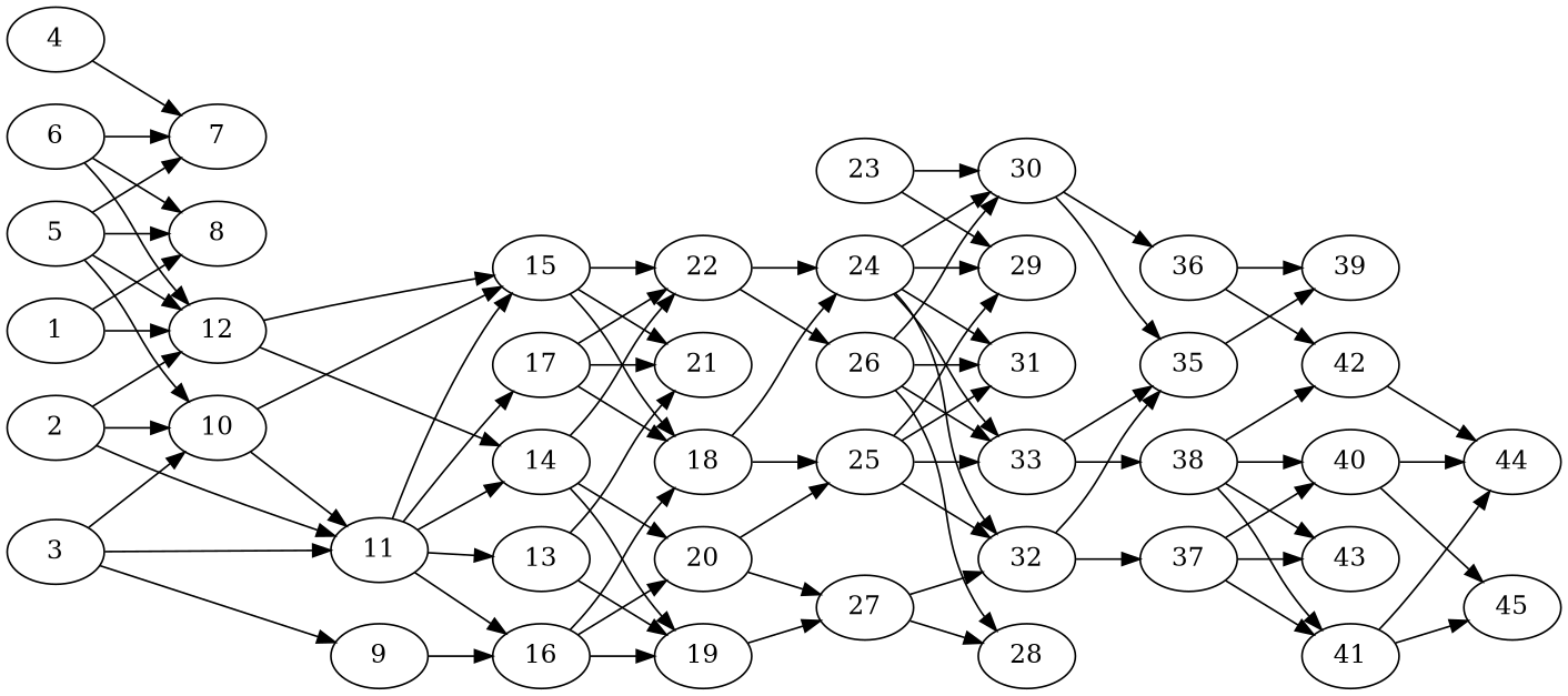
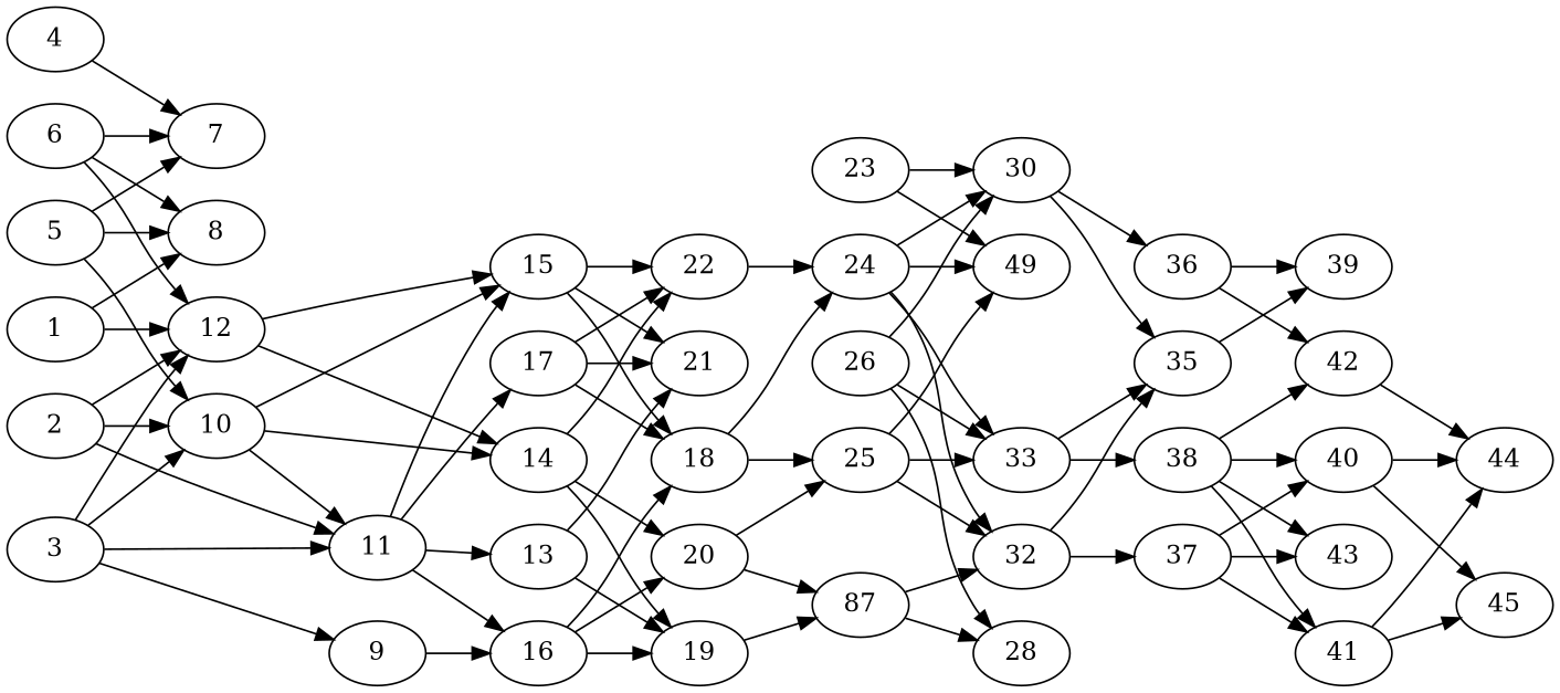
  digraph {
    rankdir=LR
    node [alpha=0.05]
    1 [alpha=0.01 expect_size=51510272]
    8 [alpha=0.08 expect_size=12307456]
    12 [alpha=0.07 expect_size=19317760]
    11 [alpha=0.11 expect_size=16788480]
    16 [alpha=0.14 expect_size=17801216]
    15 [alpha=0.03 expect_size=11329536]
    13 [alpha=0.10 expect_size=14192640]
    14 [alpha=0.10 expect_size=47635456]
    17 [alpha=0.14 expect_size=30311424]
    19 [expect_size=38988800]
    20 [alpha=0.12 expect_size=11125760]
    18 [expect_size=20812800]
    21 [alpha=0.18 expect_size=41690112]
    22 [alpha=0.08 expect_size=19880960]
    2 [alpha=0.18 expect_size=15091712]
    10 [alpha=0.13 expect_size=12887040]
    3 [alpha=0.14 expect_size=17052672]
    9 [alpha=0.08 expect_size=28893184]
    4 [expect_size=12265472]
    7 [alpha=0.16 expect_size=16031744]
    5 [alpha=0.03 expect_size=12305408]
    6 [expect_size=36699136]
-   27 [alpha=0.17 expect_size=29931520]
+   27 [alpha=0.17 expect_size=29931520 label=87]
    25 [alpha=0.03 expect_size=36692992]
    24 [alpha=0.02 expect_size=12826624]
    26 [alpha=0.18 expect_size=42978304]
    32 [alpha=0.14 expect_size=15438848]
    28 [alpha=0.19 expect_size=15002624]
-   29 [alpha=0.12 expect_size=26987520]
-   31 [alpha=0.07 expect_size=20194304]
+   29 [alpha=0.12 expect_size=26987520 label=49]
    33 [alpha=0.04 expect_size=35050496]
    30 [alpha=0.07 expect_size=39465984]
    23 [alpha=0.04 expect_size=35488768]
    35 [alpha=0.03 expect_size=48267264]
    36 [alpha=0.19 expect_size=8773632]
    37 [expect_size=50997248]
    38 [alpha=0.18 expect_size=44172288]
    39 [alpha=0.06 expect_size=42547200]
    42 [alpha=0.13 expect_size=9325568]
    43 [alpha=0.18 expect_size=41647104]
    40 [alpha=0.16 expect_size=22586368]
    41 [alpha=0.01 expect_size=39120896]
    44 [expect_size=50663424]
    45 [alpha=0.06 expect_size=31582208]
    1 -> 8
    1 -> 12
    12 -> 15
    12 -> 14
    11 -> 16
    11 -> 15
    11 -> 13
-   11 -> 14
+   10 -> 14
    11 -> 17
    16 -> 19
    16 -> 20
    16 -> 18
    15 -> 18
    15 -> 21
    15 -> 22
    13 -> 19
    13 -> 21
    14 -> 19
    14 -> 20
    14 -> 22
    17 -> 18
    17 -> 21
    17 -> 22
    19 -> 27
    20 -> 27
    20 -> 25
    18 -> 25
    18 -> 24
    22 -> 24
-   22 -> 26
    2 -> 12
    2 -> 11
    2 -> 10
    10 -> 11
    10 -> 15
-   5 -> 12
+   3 -> 12
    3 -> 11
    3 -> 10
    3 -> 9
    9 -> 16
    4 -> 7
    5 -> 8
    5 -> 10
    5 -> 7
    6 -> 8
    6 -> 12
    6 -> 7
    27 -> 32
    27 -> 28
    25 -> 32
    25 -> 29
-   25 -> 31
    25 -> 33
    24 -> 32
    24 -> 29
-   24 -> 31
    24 -> 33
    24 -> 30
    26 -> 28
-   26 -> 31
    26 -> 33
    26 -> 30
    32 -> 35
    32 -> 37
    33 -> 35
    33 -> 38
    30 -> 35
    30 -> 36
    23 -> 29
    23 -> 30
    35 -> 39
    36 -> 39
    36 -> 42
    37 -> 43
    37 -> 40
    37 -> 41
    38 -> 42
    38 -> 43
    38 -> 40
    38 -> 41
    42 -> 44
    40 -> 44
    40 -> 45
    41 -> 44
    41 -> 45
  }
